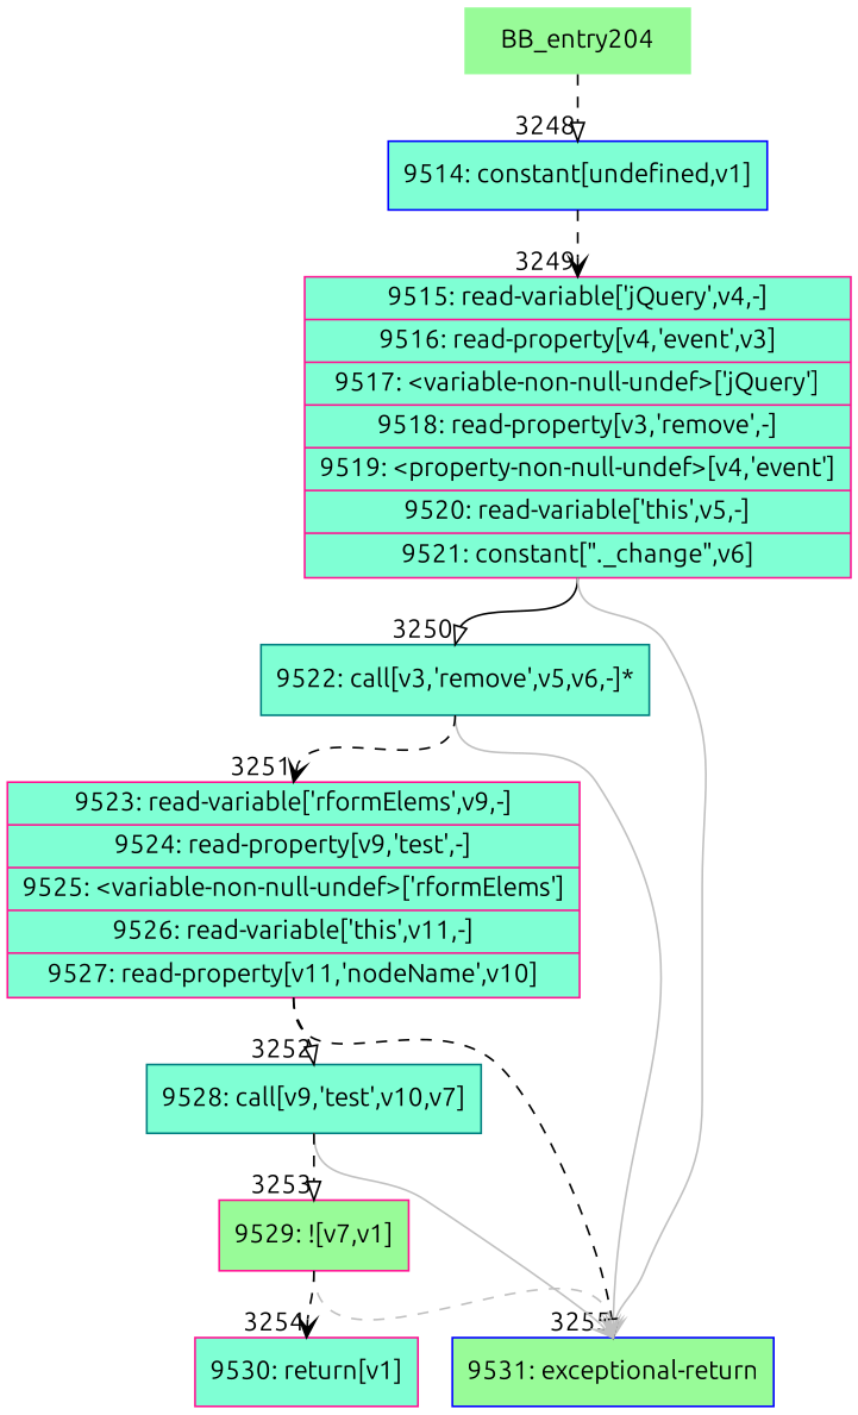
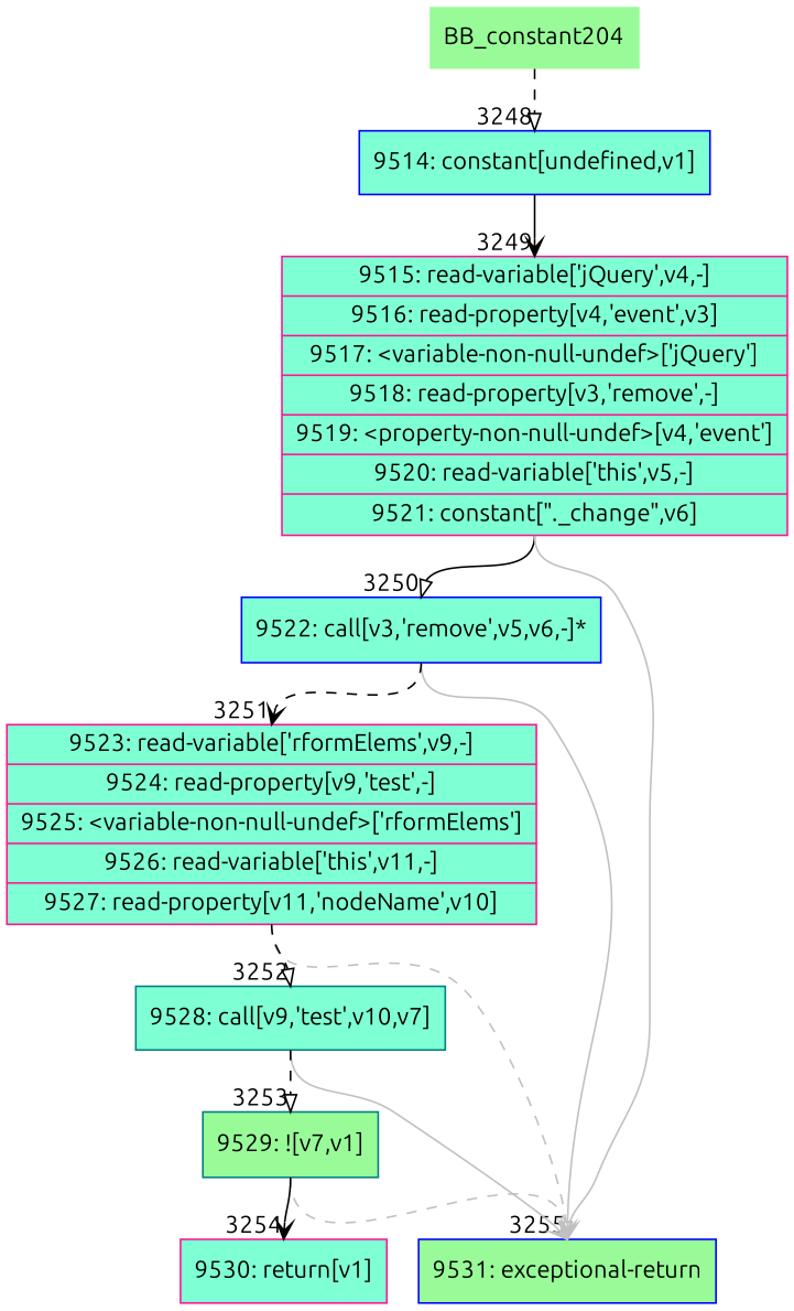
  digraph {
    fontname=Ubuntu
    rankdir=TD
    node [color=deeppink fillcolor=aquamarine fontname=Ubuntu shape=record style=filled]
    edge [arrowhead=vee fontname=Ubuntu headport=n style=dashed tailport=s]
-   BB_entry204 [color=darkorange fillcolor=palegreen shape=none]
+   BB_entry204 [color=darkorange fillcolor=palegreen shape=none label=BB_constant204]
    n2 [color=blue label="{9514: constant[undefined,v1]}"]
    n3 [label="{9515: read-variable['jQuery',v4,-]|9516: read-property[v4,'event',v3]|9517: \<variable-non-null-undef\>['jQuery']|9518: read-property[v3,'remove',-]|9519: \<property-non-null-undef\>[v4,'event']|9520: read-variable['this',v5,-]|9521: constant[\"._change\",v6]}"]
-   n4 [color=teal label="{9522: call[v3,'remove',v5,v6,-]*}"]
+   n4 [color=blue label="{9522: call[v3,'remove',v5,v6,-]*}"]
    n5 [color=blue fillcolor=palegreen label="{9531: exceptional-return}"]
    n6 [label="{9523: read-variable['rformElems',v9,-]|9524: read-property[v9,'test',-]|9525: \<variable-non-null-undef\>['rformElems']|9526: read-variable['this',v11,-]|9527: read-property[v11,'nodeName',v10]}"]
    n7 [color=teal label="{9528: call[v9,'test',v10,v7]}"]
-   n8 [fillcolor=palegreen label="{9529: ![v7,v1]}"]
+   n8 [color=teal fillcolor=palegreen label="{9529: ![v7,v1]}"]
    n9 [label="{9530: return[v1]}"]
    BB_entry204 -> n2 [arrowhead=onormal headlabel="    3248"]
-   n2 -> n3 [headlabel="      3249"]
+   n2 -> n3 [headlabel="      3249" style=solid]
    n3 -> n4 [arrowhead=onormal headlabel="      3250" style=solid]
    n3 -> n5 [color=gray headlabel="      3255" style=solid]
    n4 -> n5 [color=gray style=solid]
    n4 -> n6 [headlabel="      3251"]
-   n6 -> n5 [arrowhead=onormal color=black]
+   n6 -> n5 [arrowhead=onormal color=gray]
    n6 -> n7 [arrowhead=onormal headlabel="      3252"]
    n7 -> n5 [color=gray style=solid]
    n7 -> n8 [arrowhead=onormal headlabel="      3253"]
-   n8 -> n5 [color=gray]
-   n8 -> n9 [headlabel="      3254"]
+   n8 -> n5 [arrowhead=onormal color=gray]
+   n8 -> n9 [headlabel="      3254" style=solid]
  }
